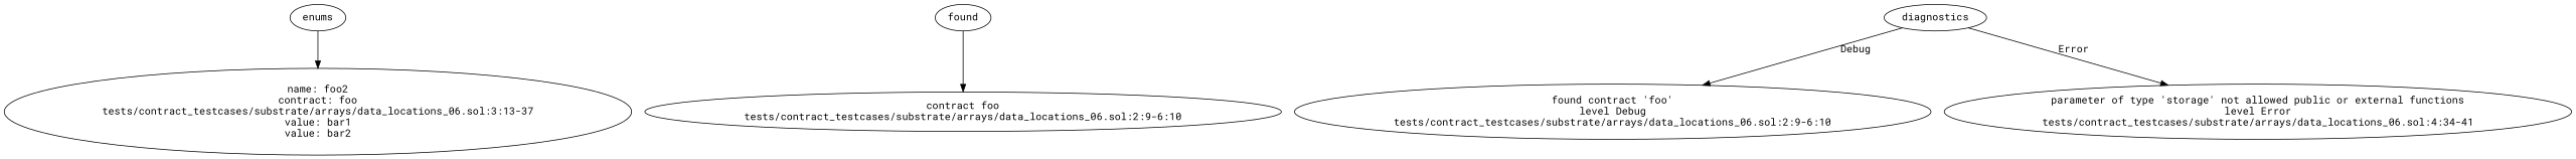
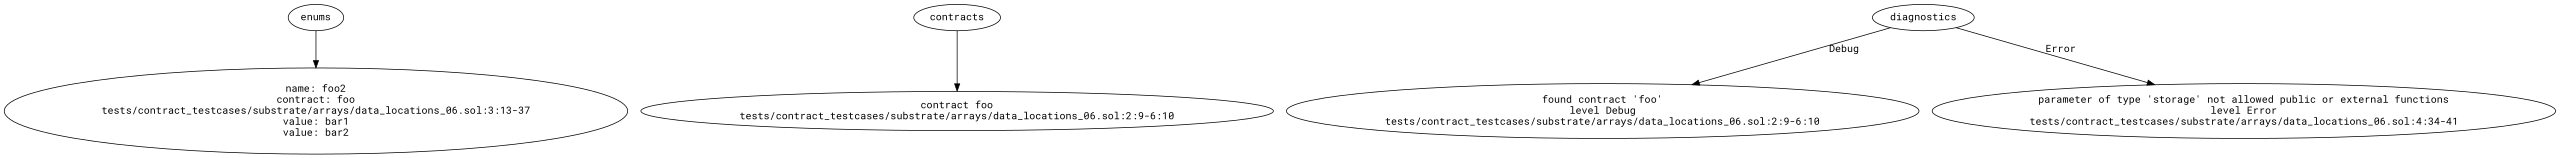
  strict digraph {
    fontname="Roboto Mono"
    node [fontname="Roboto Mono"]
    edge [fontname="Roboto Mono"]
    n1 [label="name: foo2\ncontract: foo\ntests/contract_testcases/substrate/arrays/data_locations_06.sol:3:13-37\nvalue: bar1\nvalue: bar2"]
    n2 [label="contract foo\ntests/contract_testcases/substrate/arrays/data_locations_06.sol:2:9-6:10"]
    n3 [label="found contract 'foo'\nlevel Debug\ntests/contract_testcases/substrate/arrays/data_locations_06.sol:2:9-6:10"]
    n4 [label="parameter of type 'storage' not allowed public or external functions\nlevel Error\ntests/contract_testcases/substrate/arrays/data_locations_06.sol:4:34-41"]
    enums
-   contracts [label=found]
+   contracts
    diagnostics
    enums -> n1
    contracts -> n2
    diagnostics -> n3 [label=Debug]
    diagnostics -> n4 [label=Error]
  }
